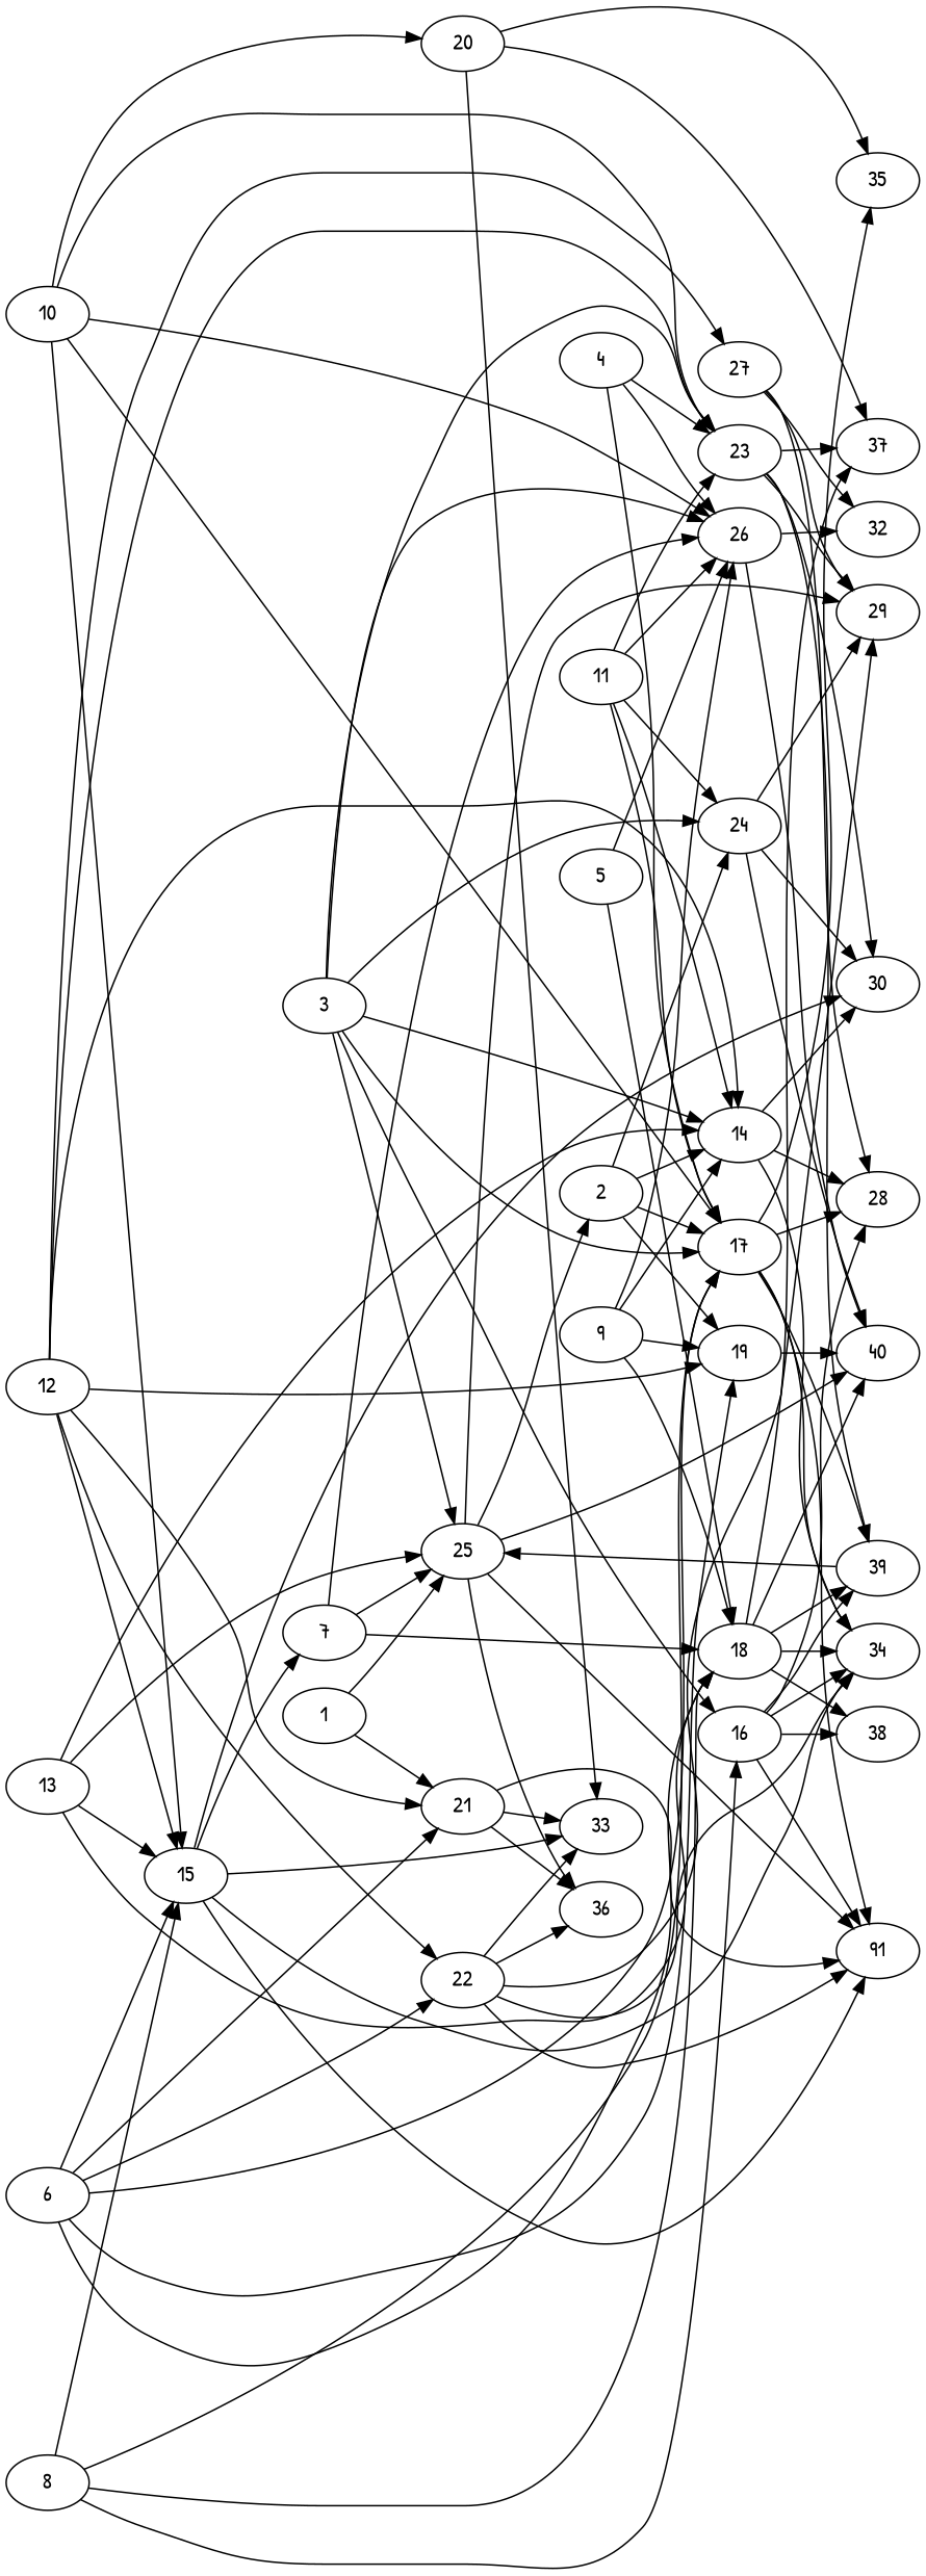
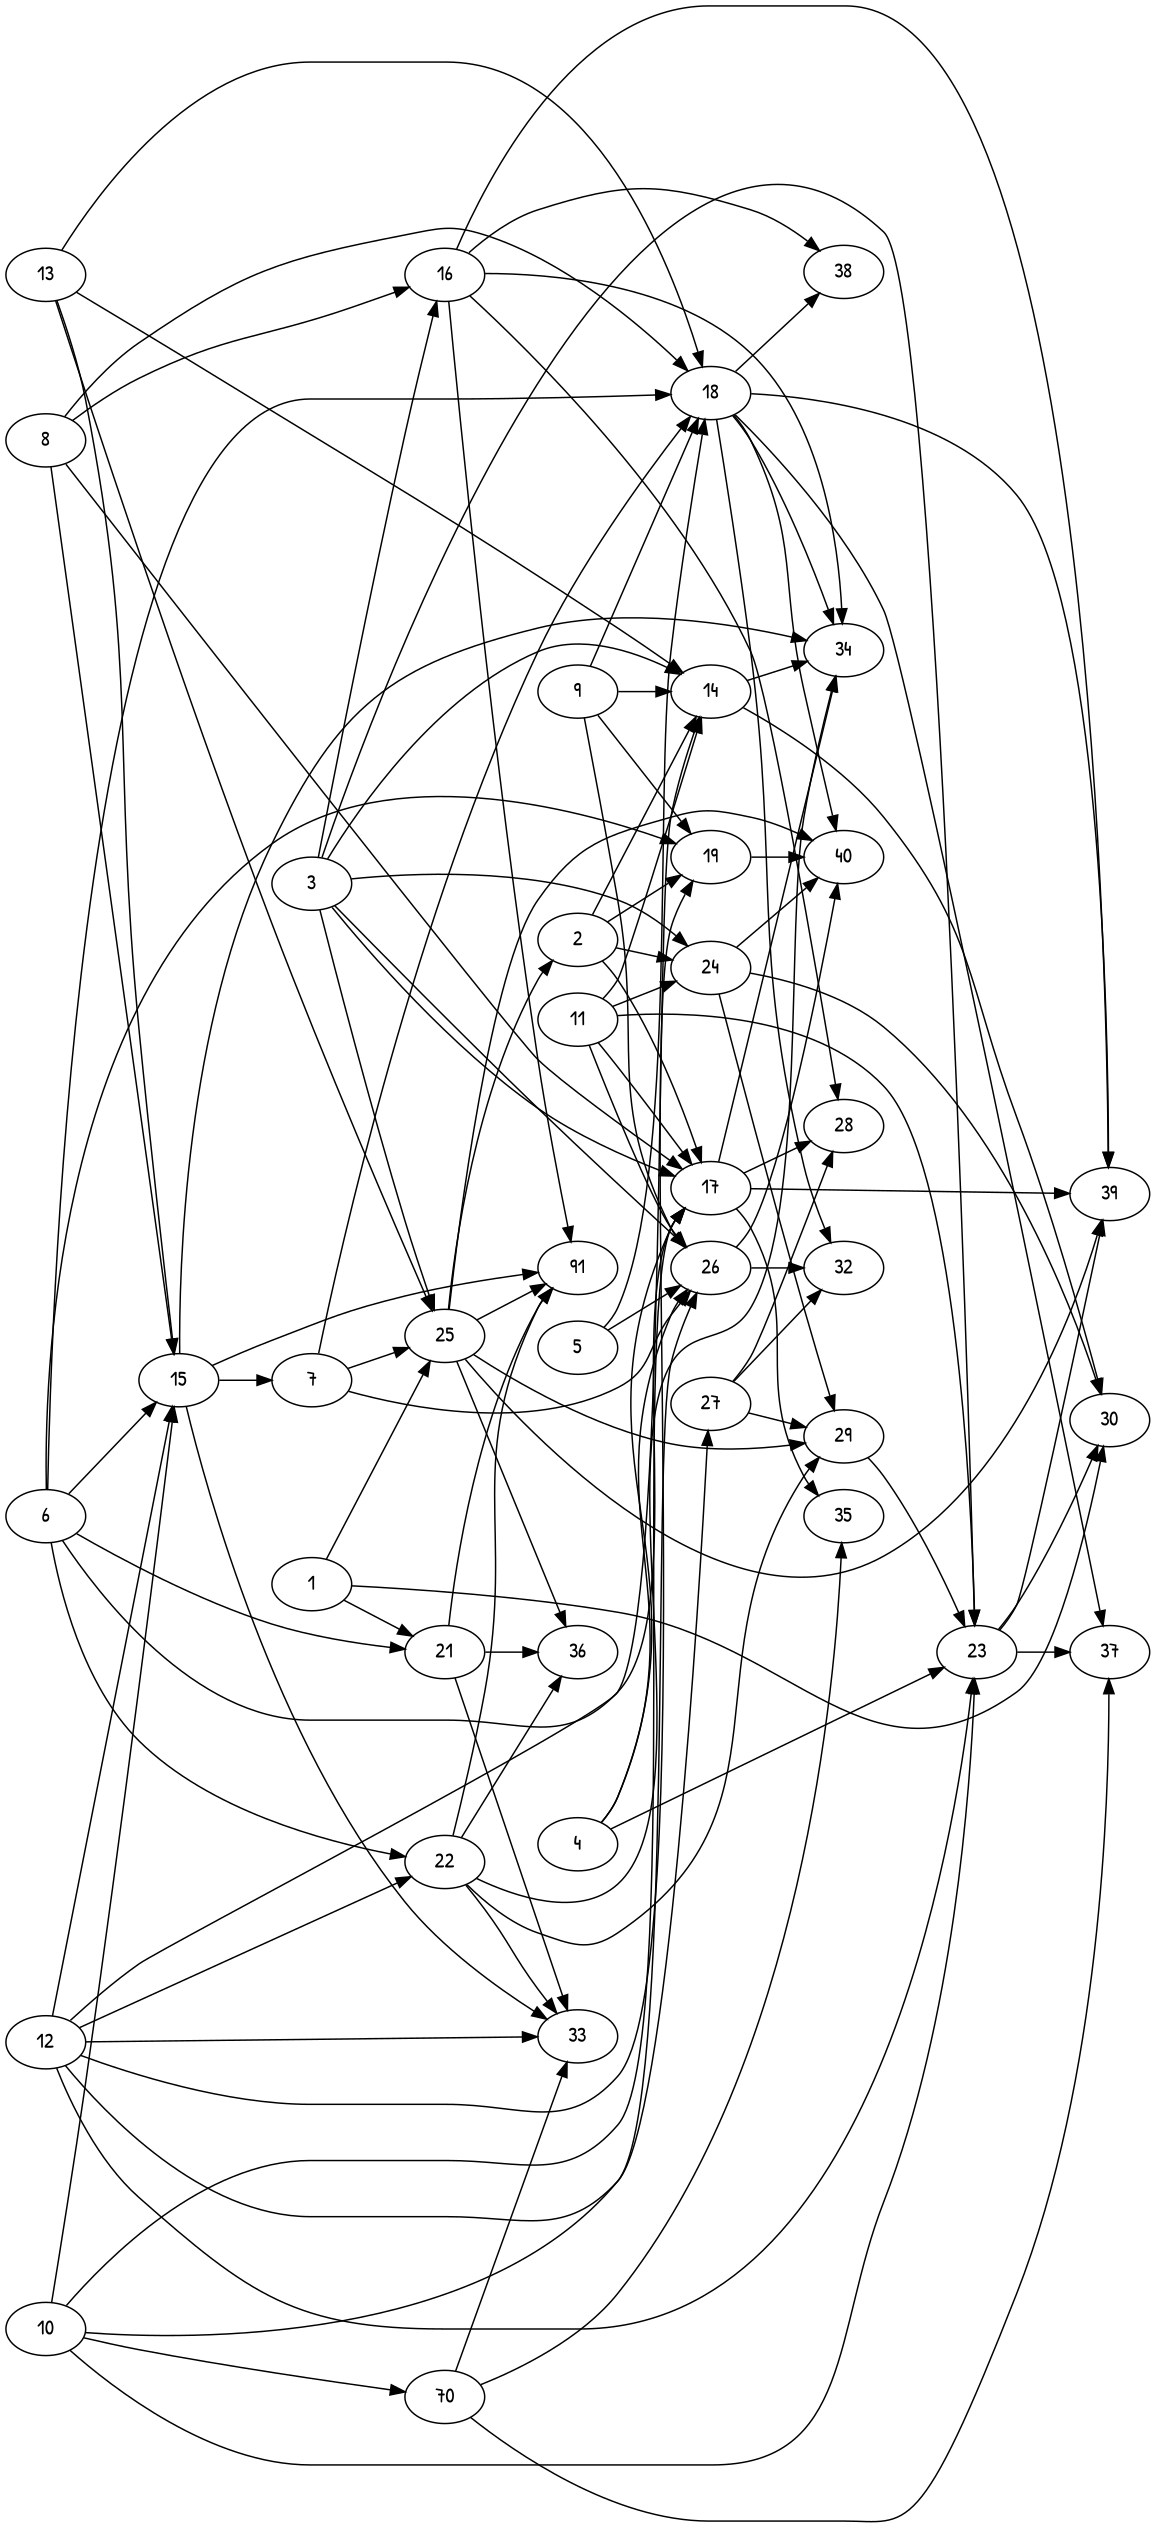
  digraph {
    fontname="Patrick Hand"
    rankdir=LR
    node [alpha=0.19 fontname="Patrick Hand"]
    edge [fontname="Patrick Hand"]
    1 [alpha=0.11 expect_size=11984896]
    21 [alpha=0.18 expect_size=48067584]
    25 [alpha=0.09 expect_size=9609216]
    n4 [alpha=0.17 expect_size=7408640 label=91]
    33 [alpha=0.05 expect_size=18223104]
    36 [alpha=0.17 expect_size=6010880]
    39 [alpha=0.10 expect_size=21870592]
    40 [alpha=0.14 expect_size=6666240]
    29 [alpha=0.14 expect_size=16718848]
    2 [expect_size=37414912]
    14 [alpha=0.10 expect_size=15782912]
    17 [alpha=0.11 expect_size=27776000]
    19 [alpha=0.12 expect_size=48052224]
    24 [alpha=0.12 expect_size=33971200]
    28 [alpha=0.03 expect_size=36989952]
    30 [alpha=0.01 expect_size=45588480]
    34 [alpha=0.02 expect_size=49768448]
    35 [expect_size=31078400]
    3 [alpha=0.07 expect_size=49990656]
    16 [alpha=0.14 expect_size=5939200]
    23 [alpha=0.13 expect_size=36977664]
    26 [alpha=0.05 expect_size=25666560]
    38 [alpha=0.08 expect_size=14893056]
    37 [alpha=0.04 expect_size=17941504]
    32 [alpha=0.12 expect_size=50477056]
    4 [alpha=0.16 expect_size=32766976]
    5 [alpha=0.00 expect_size=49097728]
    18 [alpha=0.11 expect_size=44997632]
    6 [alpha=0.09 expect_size=48619520]
    15 [alpha=0.07 expect_size=5799936]
    22 [alpha=0.06 expect_size=7528448]
    7 [alpha=0.07 expect_size=47637504]
    8 [alpha=0.01 expect_size=30245888]
    9 [alpha=0.03 expect_size=20220928]
    10 [alpha=0.17 expect_size=45493248]
-   20 [alpha=0.04 expect_size=8514560]
+   20 [alpha=0.04 expect_size=8514560 label=70]
    11 [alpha=0.03 expect_size=24761344]
    12 [alpha=0.12 expect_size=49947648]
    27 [expect_size=11644928]
    13 [expect_size=47119360]
    1 -> 21
    1 -> 25
    21 -> n4
    21 -> 33
    21 -> 36
    25 -> n4
    25 -> 36
-   39 -> 25
+   25 -> 39
    25 -> 40
    25 -> 29
    25 -> 2
    2 -> 14
    2 -> 17
    2 -> 19
    2 -> 24
-   14 -> 28
    14 -> 30
    14 -> 34
-   17 -> n4
    17 -> 39
    17 -> 28
    17 -> 34
    17 -> 35
    19 -> 40
    24 -> 40
    24 -> 29
    24 -> 30
    3 -> 25
    3 -> 14
    3 -> 17
    3 -> 24
    3 -> 16
    3 -> 23
    3 -> 26
    16 -> n4
    16 -> 39
    16 -> 28
    16 -> 34
    16 -> 38
    23 -> 39
-   23 -> 29
+   29 -> 23
    23 -> 30
    23 -> 37
    26 -> 40
    26 -> 32
    4 -> 17
    4 -> 23
    4 -> 26
    5 -> 26
    5 -> 18
    18 -> 39
    18 -> 40
    18 -> 34
    18 -> 38
    18 -> 37
+   18 -> 32
    6 -> 21
    6 -> 17
    6 -> 19
    6 -> 18
    6 -> 15
    6 -> 22
    15 -> n4
    15 -> 33
-   15 -> 30
+   1 -> 30
    15 -> 34
    15 -> 7
    22 -> n4
    22 -> 33
    22 -> 36
    22 -> 29
    22 -> 34
    7 -> 25
    7 -> 26
    7 -> 18
    8 -> 17
    8 -> 16
    8 -> 18
    8 -> 15
    9 -> 14
    9 -> 19
    9 -> 26
    9 -> 18
    10 -> 17
    10 -> 23
    10 -> 26
    10 -> 15
    10 -> 20
    20 -> 33
    20 -> 35
    20 -> 37
    11 -> 14
    11 -> 17
    11 -> 24
    11 -> 23
    11 -> 26
-   12 -> 21
+   12 -> 33
    12 -> 14
    12 -> 19
    12 -> 23
    12 -> 15
    12 -> 22
    12 -> 27
    27 -> 29
    27 -> 28
    27 -> 32
    13 -> 25
    13 -> 14
    13 -> 18
    13 -> 15
  }
